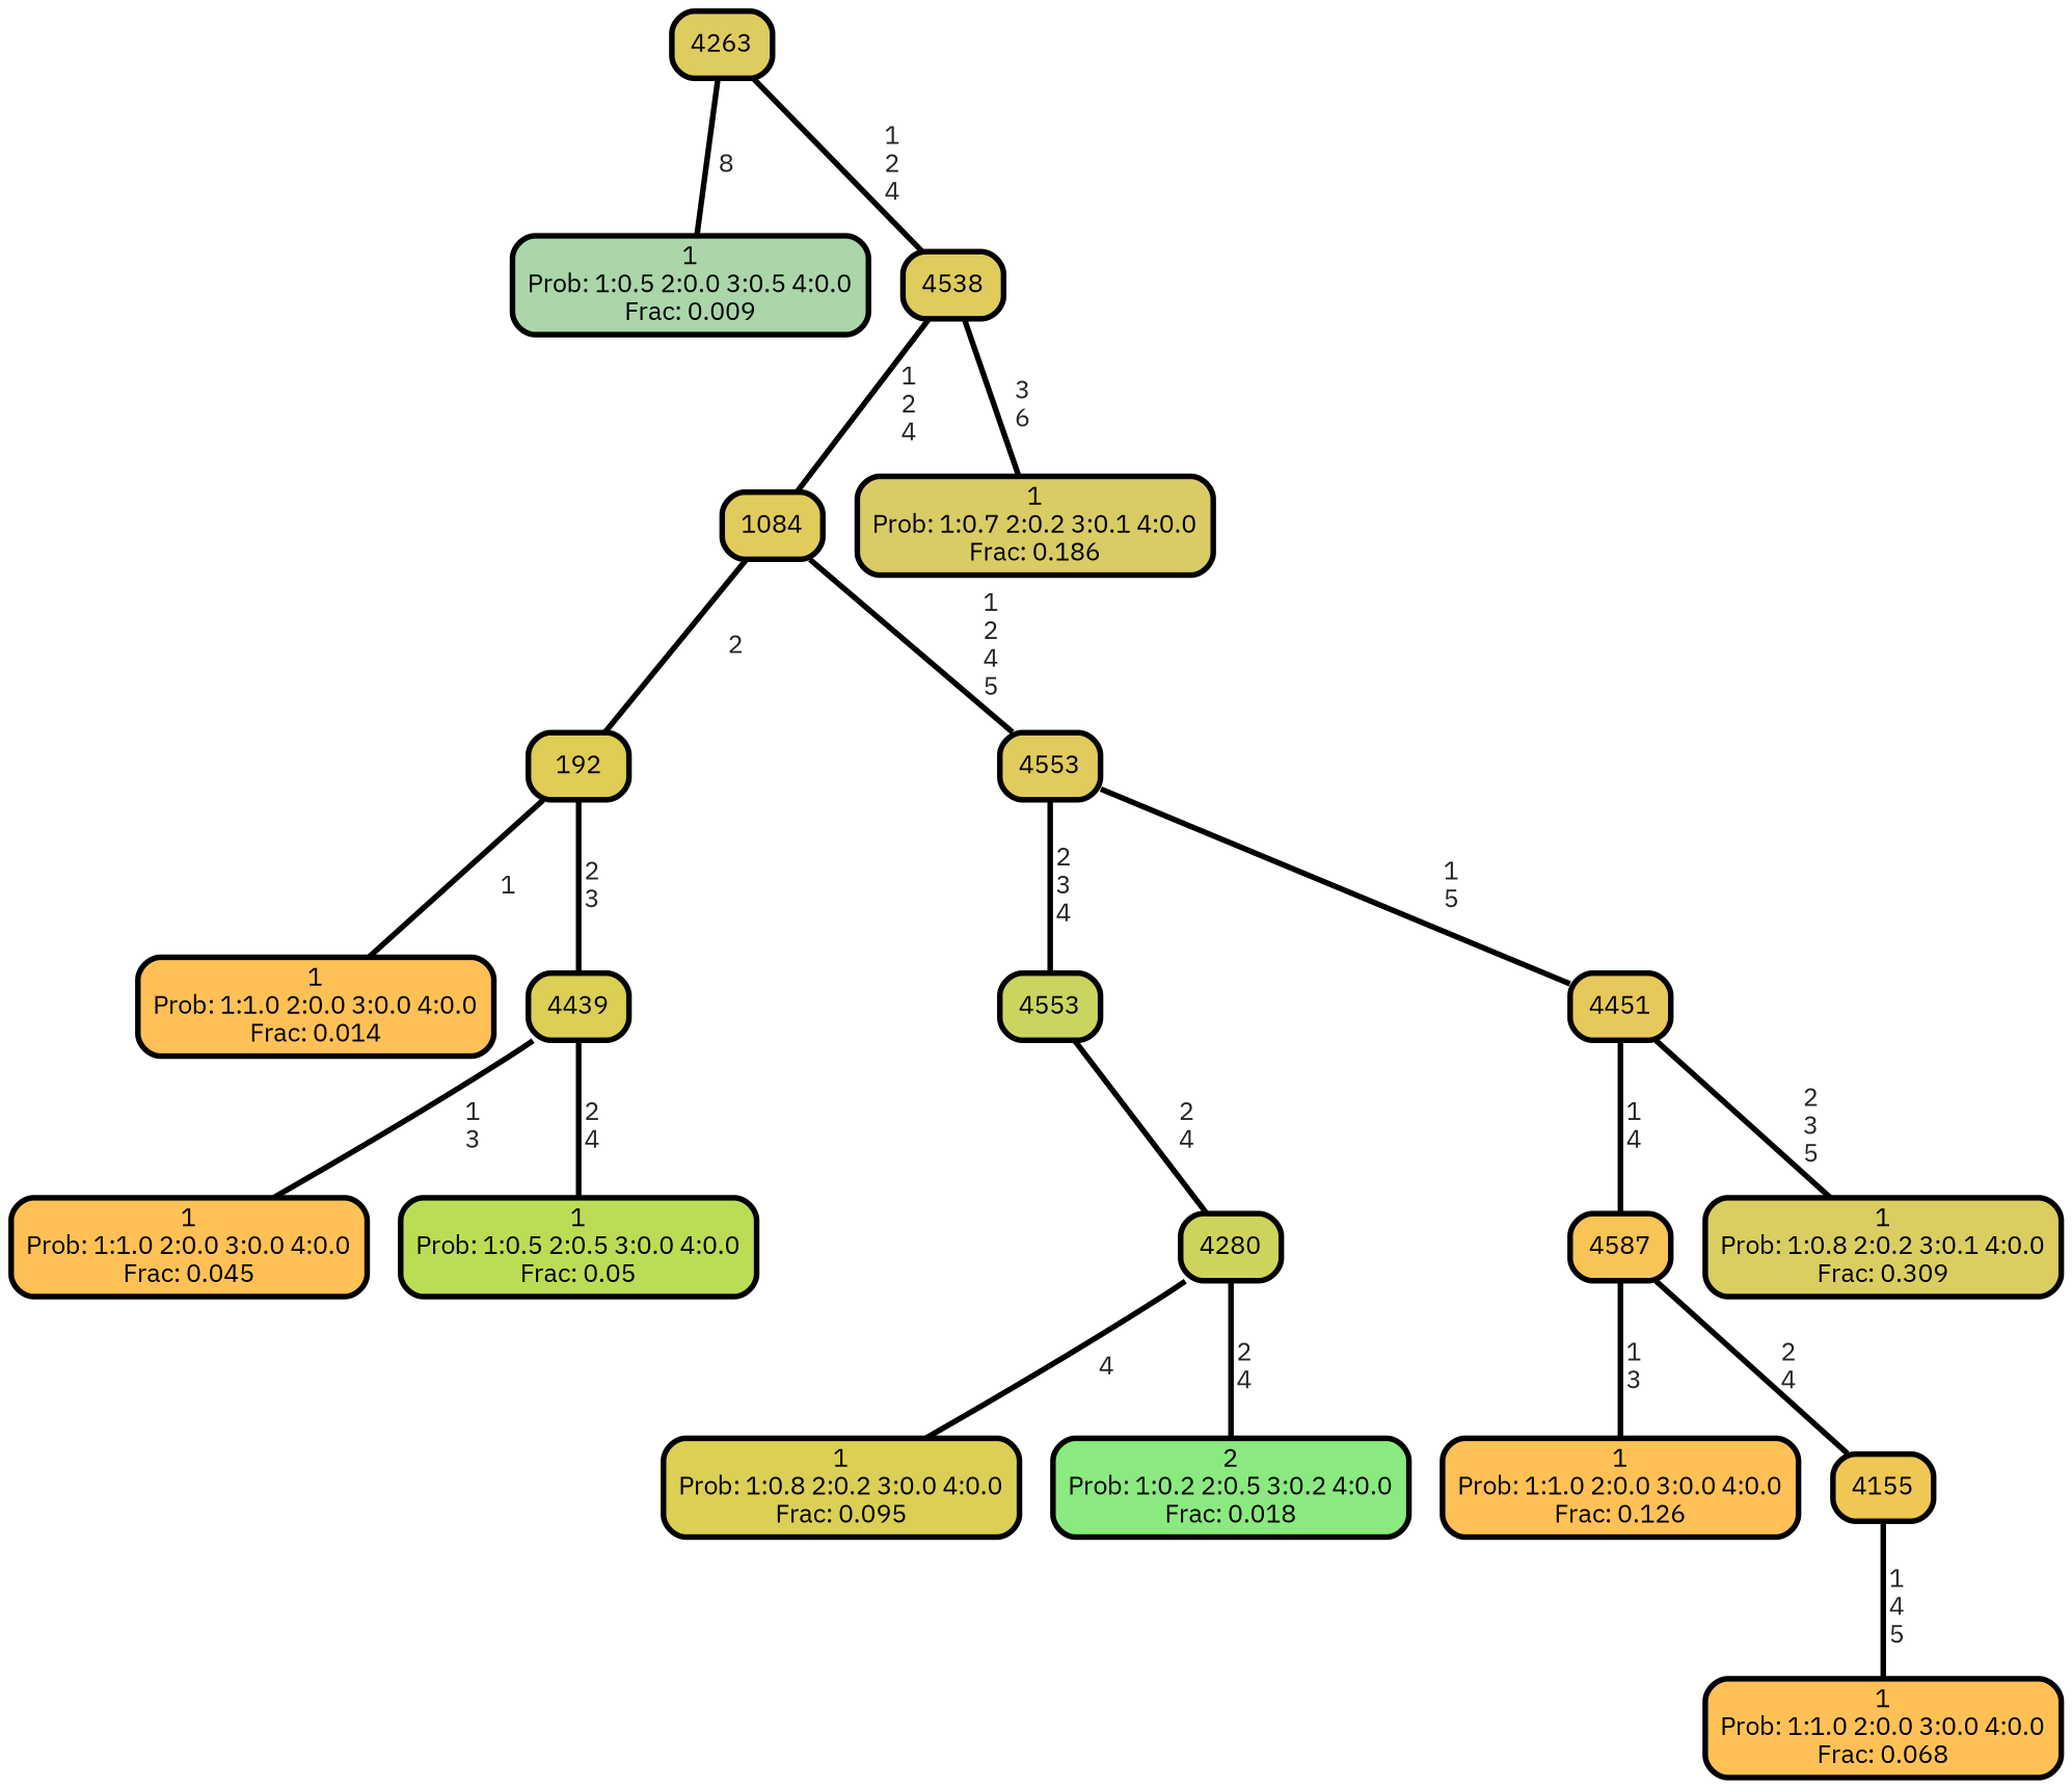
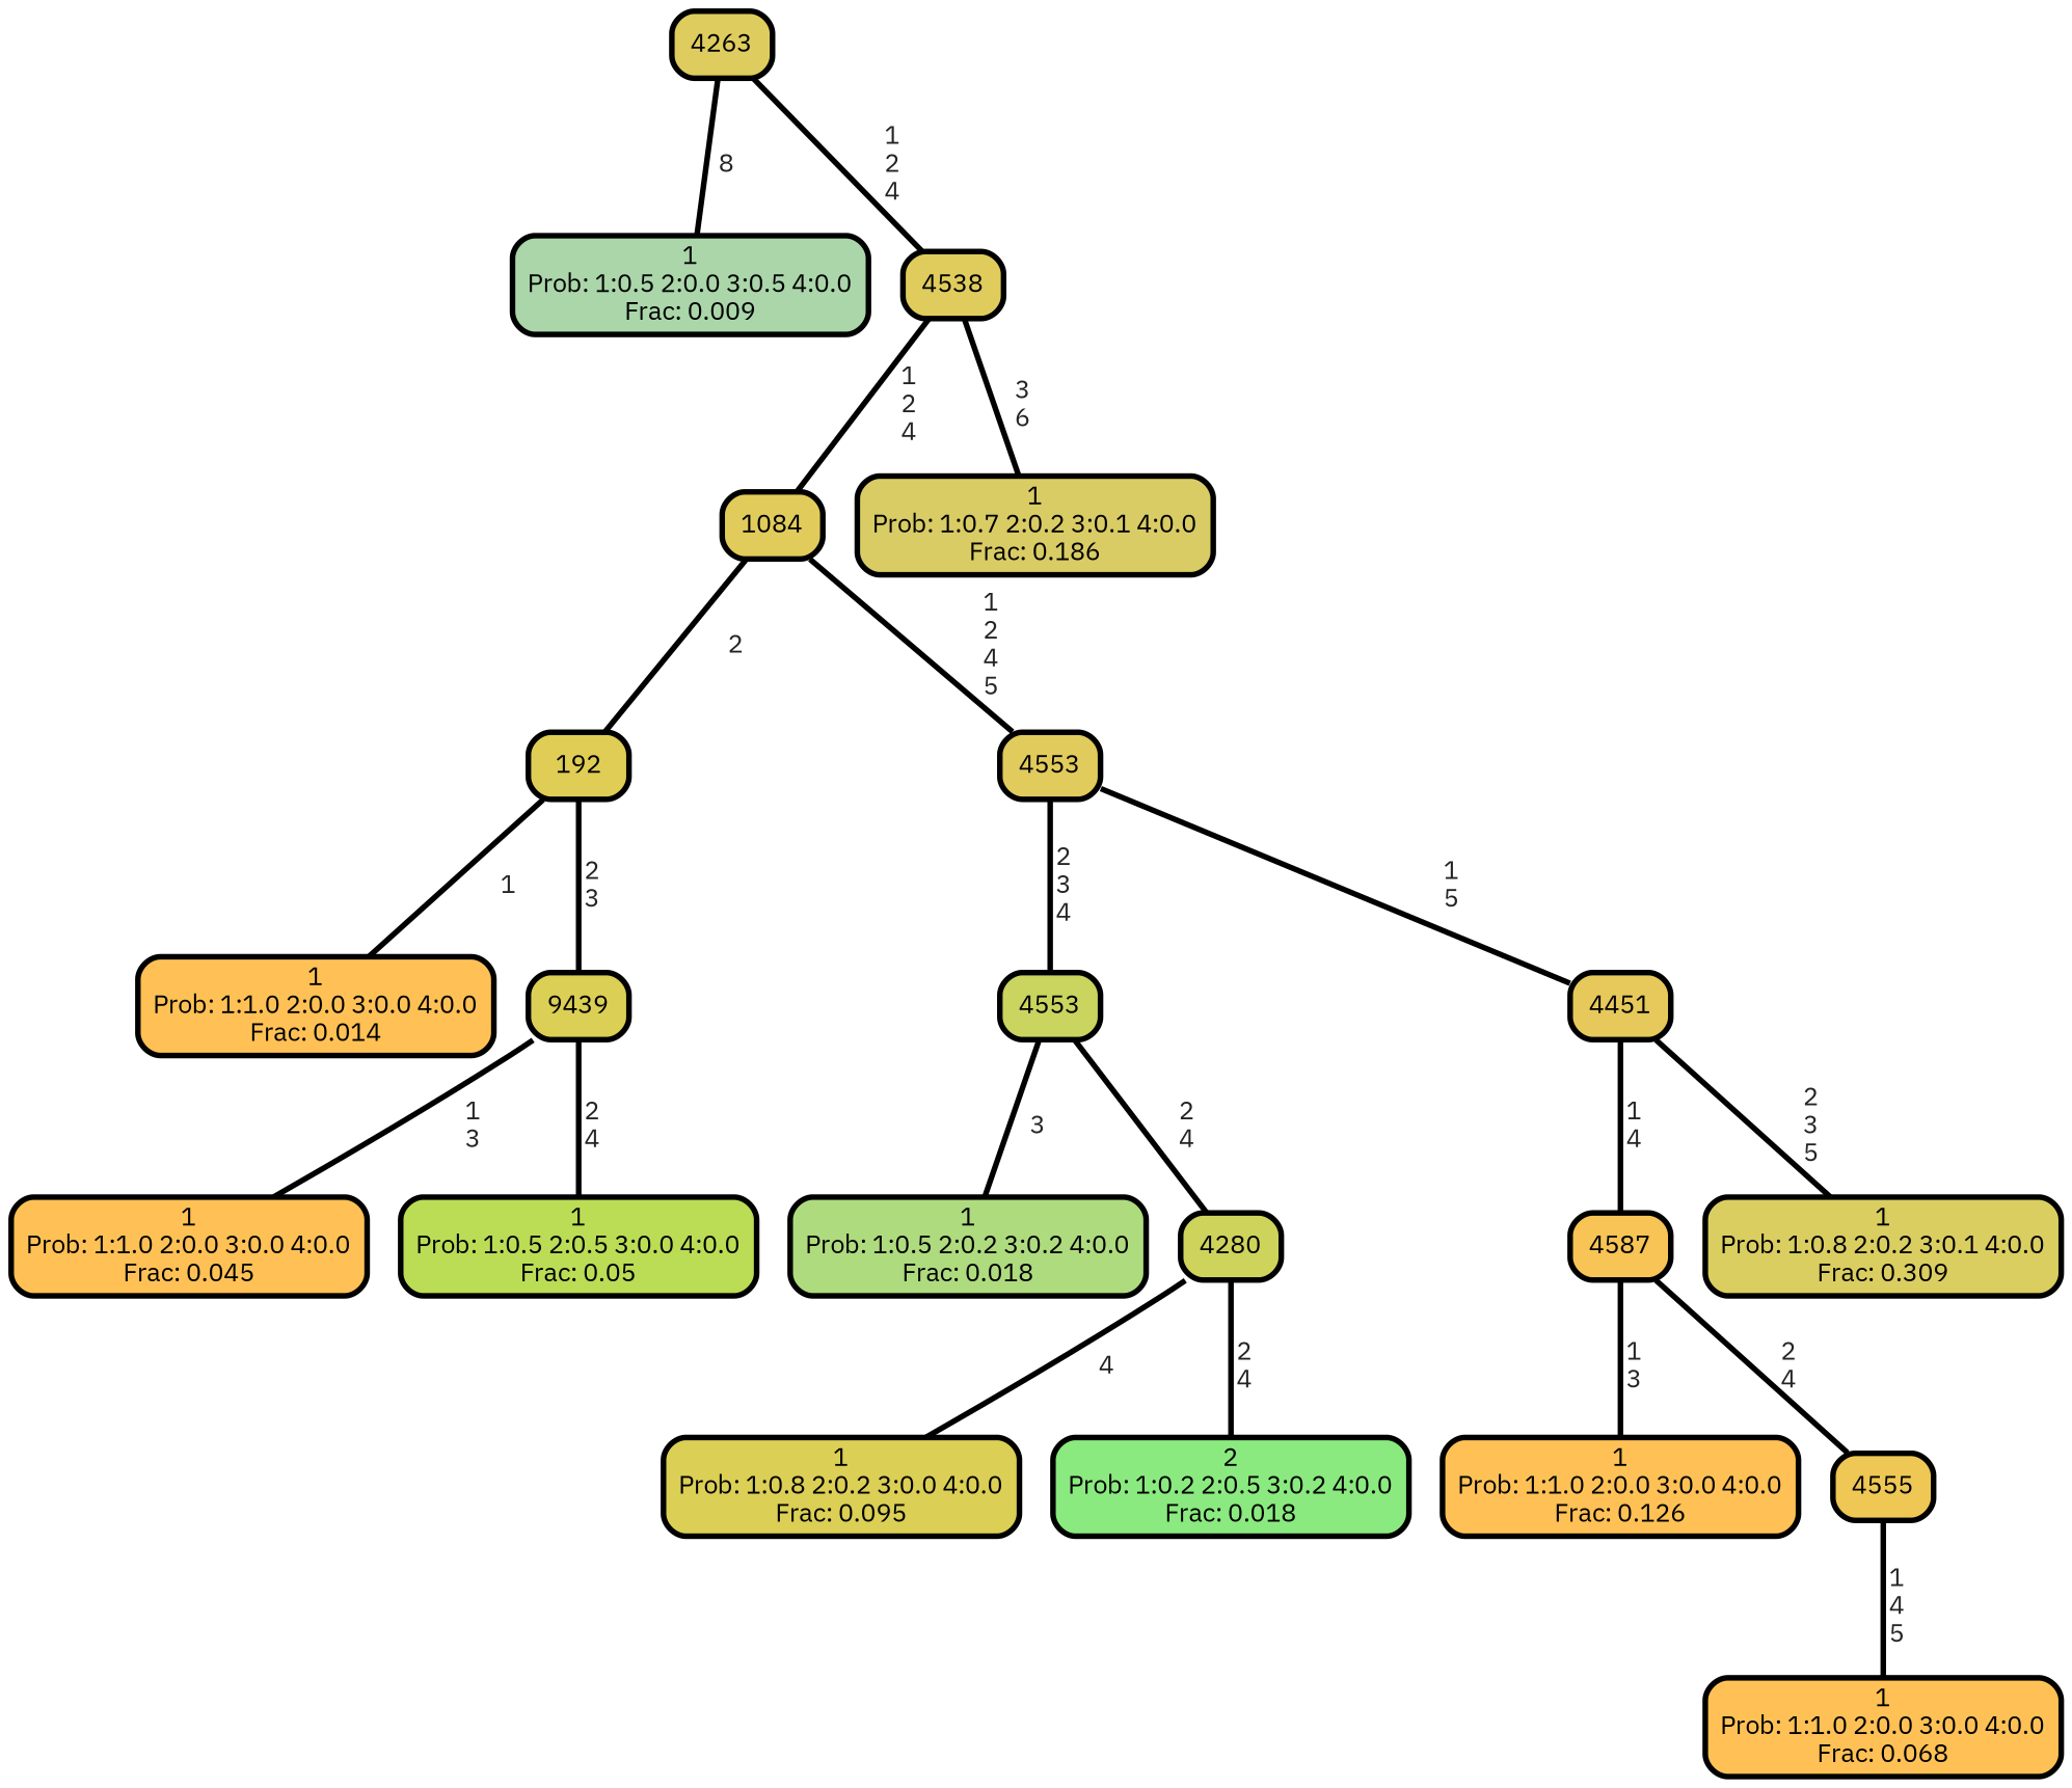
  graph {
    fontname="IBM Plex Sans"
    ranksep="0 equally"
    splines=straight
    node [color=black fillcolor="#ffc155" fontcolor=black fontname="IBM Plex Sans" penwidth=3 shape=box style="filled, rounded"]
    edge [color=black fontcolor=grey14 fontname="IBM Plex Sans" fontweight=bold penwidth=3]
    n1 [fillcolor="#aad6aa" label="1\nProb: 1:0.5 2:0.0 3:0.5 4:0.0\nFrac: 0.009"]
    n2 [fillcolor="#dfcc5e" label=4263]
    n3 [fillcolor="#dfcc5d" label=4538]
    n4 [fillcolor="#e1cc5b" label=1084]
    n5 [fillcolor="#d9cc65" label="1\nProb: 1:0.7 2:0.2 3:0.1 4:0.0\nFrac: 0.186"]
    n6 [label="1\nProb: 1:1.0 2:0.0 3:0.0 4:0.0\nFrac: 0.014"]
    n7 [fillcolor="#dfcd55" label=192]
-   n8 [fillcolor="#dbcf55" label=4439]
+   n8 [fillcolor="#dbcf55" label=9439]
    n9 [label="1\nProb: 1:1.0 2:0.0 3:0.0 4:0.0\nFrac: 0.045"]
    n10 [fillcolor="#bbdd55" label="1\nProb: 1:0.5 2:0.5 3:0.0 4:0.0\nFrac: 0.05"]
    n11 [fillcolor="#e1cb5c" label=4553]
    n12 [fillcolor="#cad560" label=4553]
    n13 [fillcolor="#e7c95b" label=4451]
+   n14 [fillcolor="#afdb7f" label="1\nProb: 1:0.5 2:0.2 3:0.2 4:0.0\nFrac: 0.018"]
    n15 [fillcolor="#ced45b" label=4280]
    n16 [fillcolor="#dbcf55" label="1\nProb: 1:0.8 2:0.2 3:0.0 4:0.0\nFrac: 0.095"]
    n17 [fillcolor="#8aea7f" label="2\nProb: 1:0.2 2:0.5 3:0.2 4:0.0\nFrac: 0.018"]
    n18 [fillcolor="#f7c455" label=4587]
    n19 [fillcolor="#dace61" label="1\nProb: 1:0.8 2:0.2 3:0.1 4:0.0\nFrac: 0.309"]
    n20 [label="1\nProb: 1:1.0 2:0.0 3:0.0 4:0.0\nFrac: 0.126"]
-   n21 [fillcolor="#efc755" label=4155]
+   n21 [fillcolor="#efc755" label=4555]
    n22 [label="1\nProb: 1:1.0 2:0.0 3:0.0 4:0.0\nFrac: 0.068"]
    subgraph sub_1 {
      rank=same
    }
    n2 -- n1 [label=" 8"]
    n2 -- n3 [label=" 1\n 2\n 4"]
    n3 -- n4 [label=" 1\n 2\n 4"]
    n3 -- n5 [label=" 3\n 6"]
    n4 -- n7 [label=" 2"]
    n4 -- n11 [label=" 1\n 2\n 4\n 5"]
    n7 -- n6 [label=" 1"]
    n7 -- n8 [label=" 2\n 3"]
    n8 -- n9 [label=" 1\n 3"]
    n8 -- n10 [label=" 2\n 4"]
    n11 -- n12 [label=" 2\n 3\n 4"]
    n11 -- n13 [label=" 1\n 5"]
+   n12 -- n14 [label=" 3"]
    n12 -- n15 [label=" 2\n 4"]
    n13 -- n18 [label=" 1\n 4"]
    n13 -- n19 [label=" 2\n 3\n 5"]
    n15 -- n16 [label=" 4"]
    n15 -- n17 [label=" 2\n 4"]
    n18 -- n20 [label=" 1\n 3"]
    n18 -- n21 [label=" 2\n 4"]
    n21 -- n22 [label=" 1\n 4\n 5"]
  }
